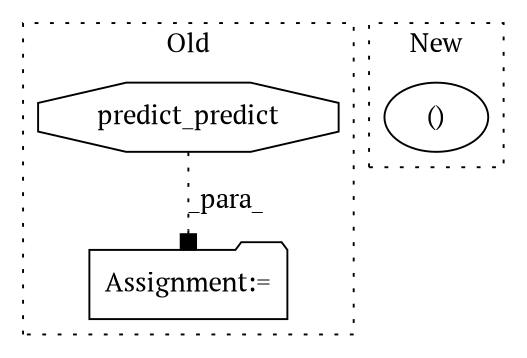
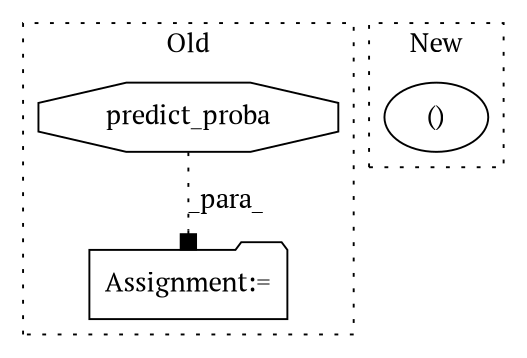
  digraph {
    fontname="PT Serif"
    node [fontname="PT Serif"]
-   n1 [a=32 l="14,1" label=predict_predict s="5761,5807" shape=octagon]
+   n1 [a=32 l="14,1" label=predict_proba s="5761,5807" shape=octagon]
    n2 [a=7 l=1 label="Assignment:=" s=5739 shape=folder]
    n3 [a=106 l=21 label="()" s=5373 shape=ellipse]
    subgraph cluster_1 {
      label=Old
      style=dotted
      n1
      n2
    }
    subgraph cluster_2 {
      label=New
      style=dotted
      n3
    }
    n1 -> n2 [label=_para_ style=dotted arrowhead=box fontname="PT Serif"]
  }
